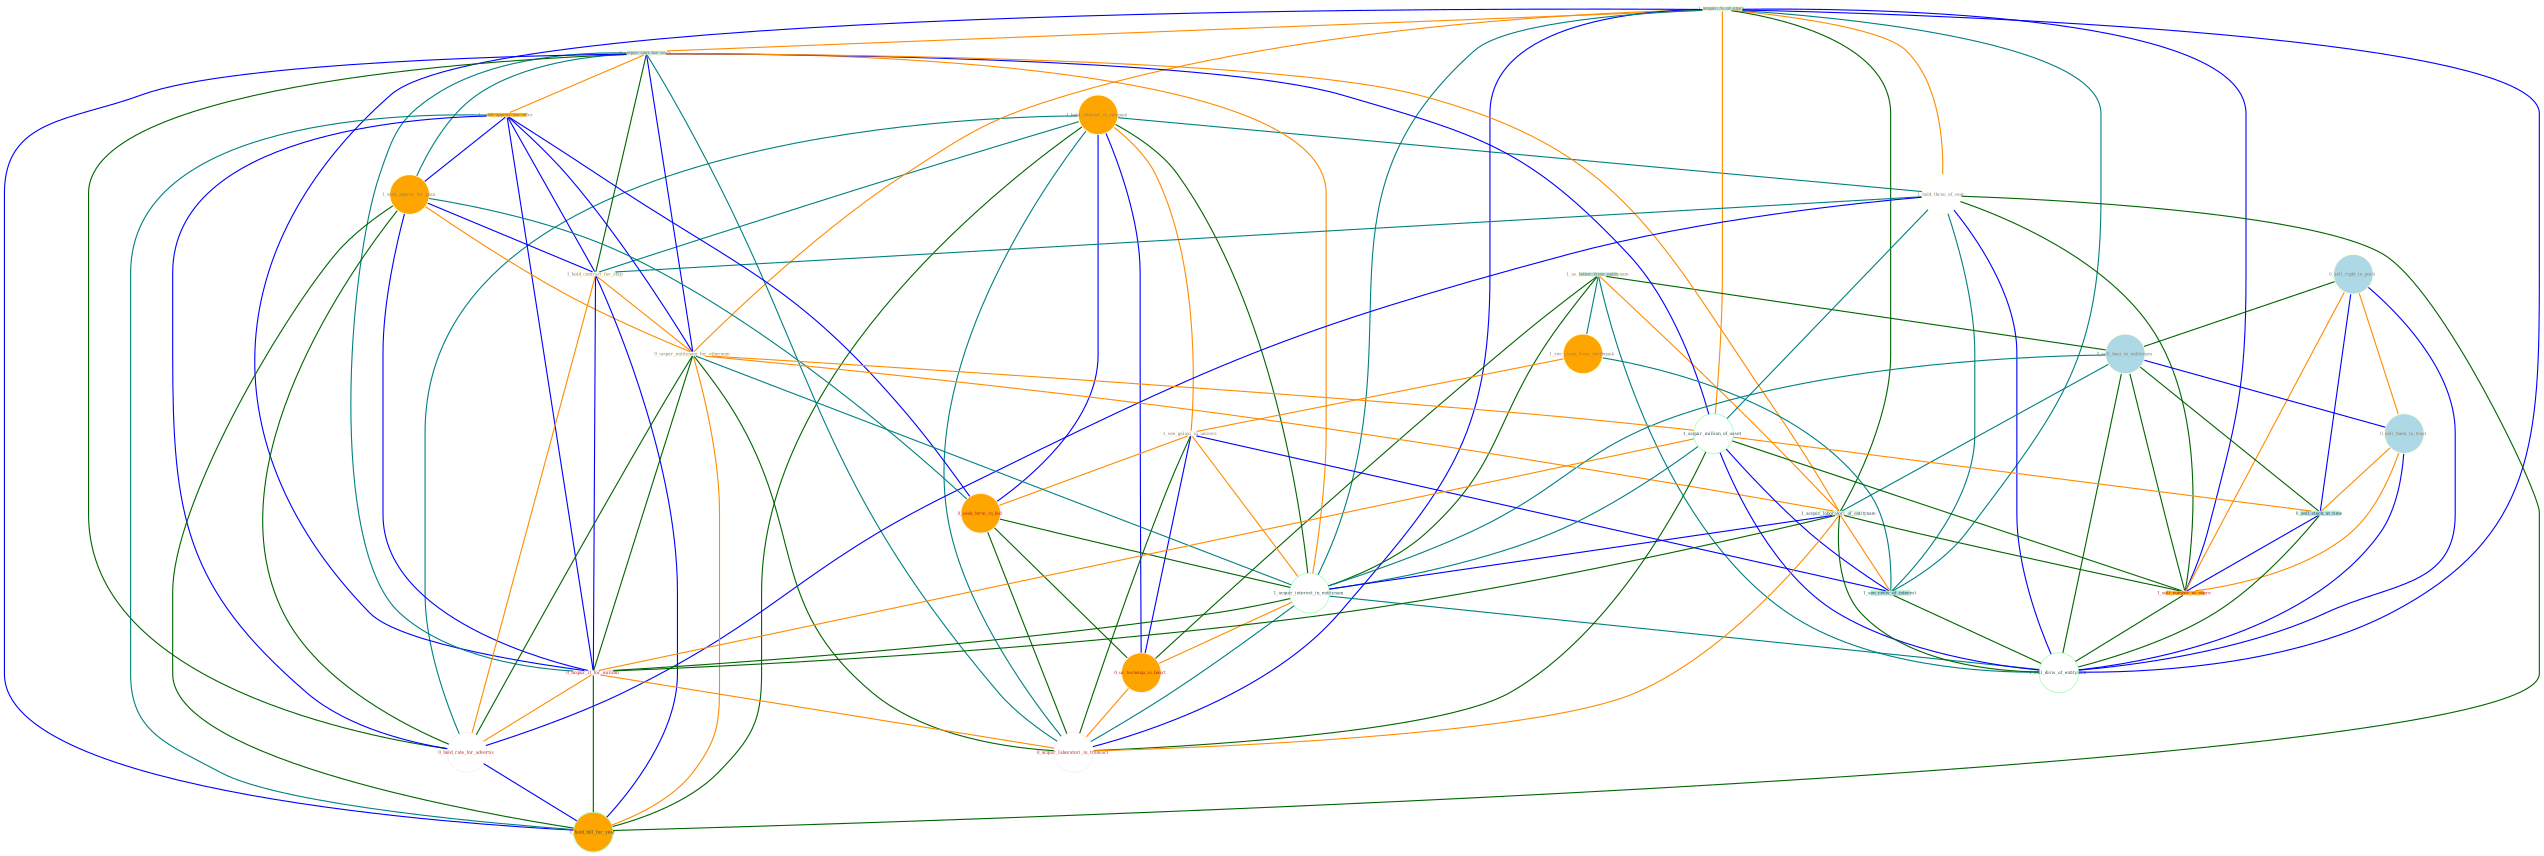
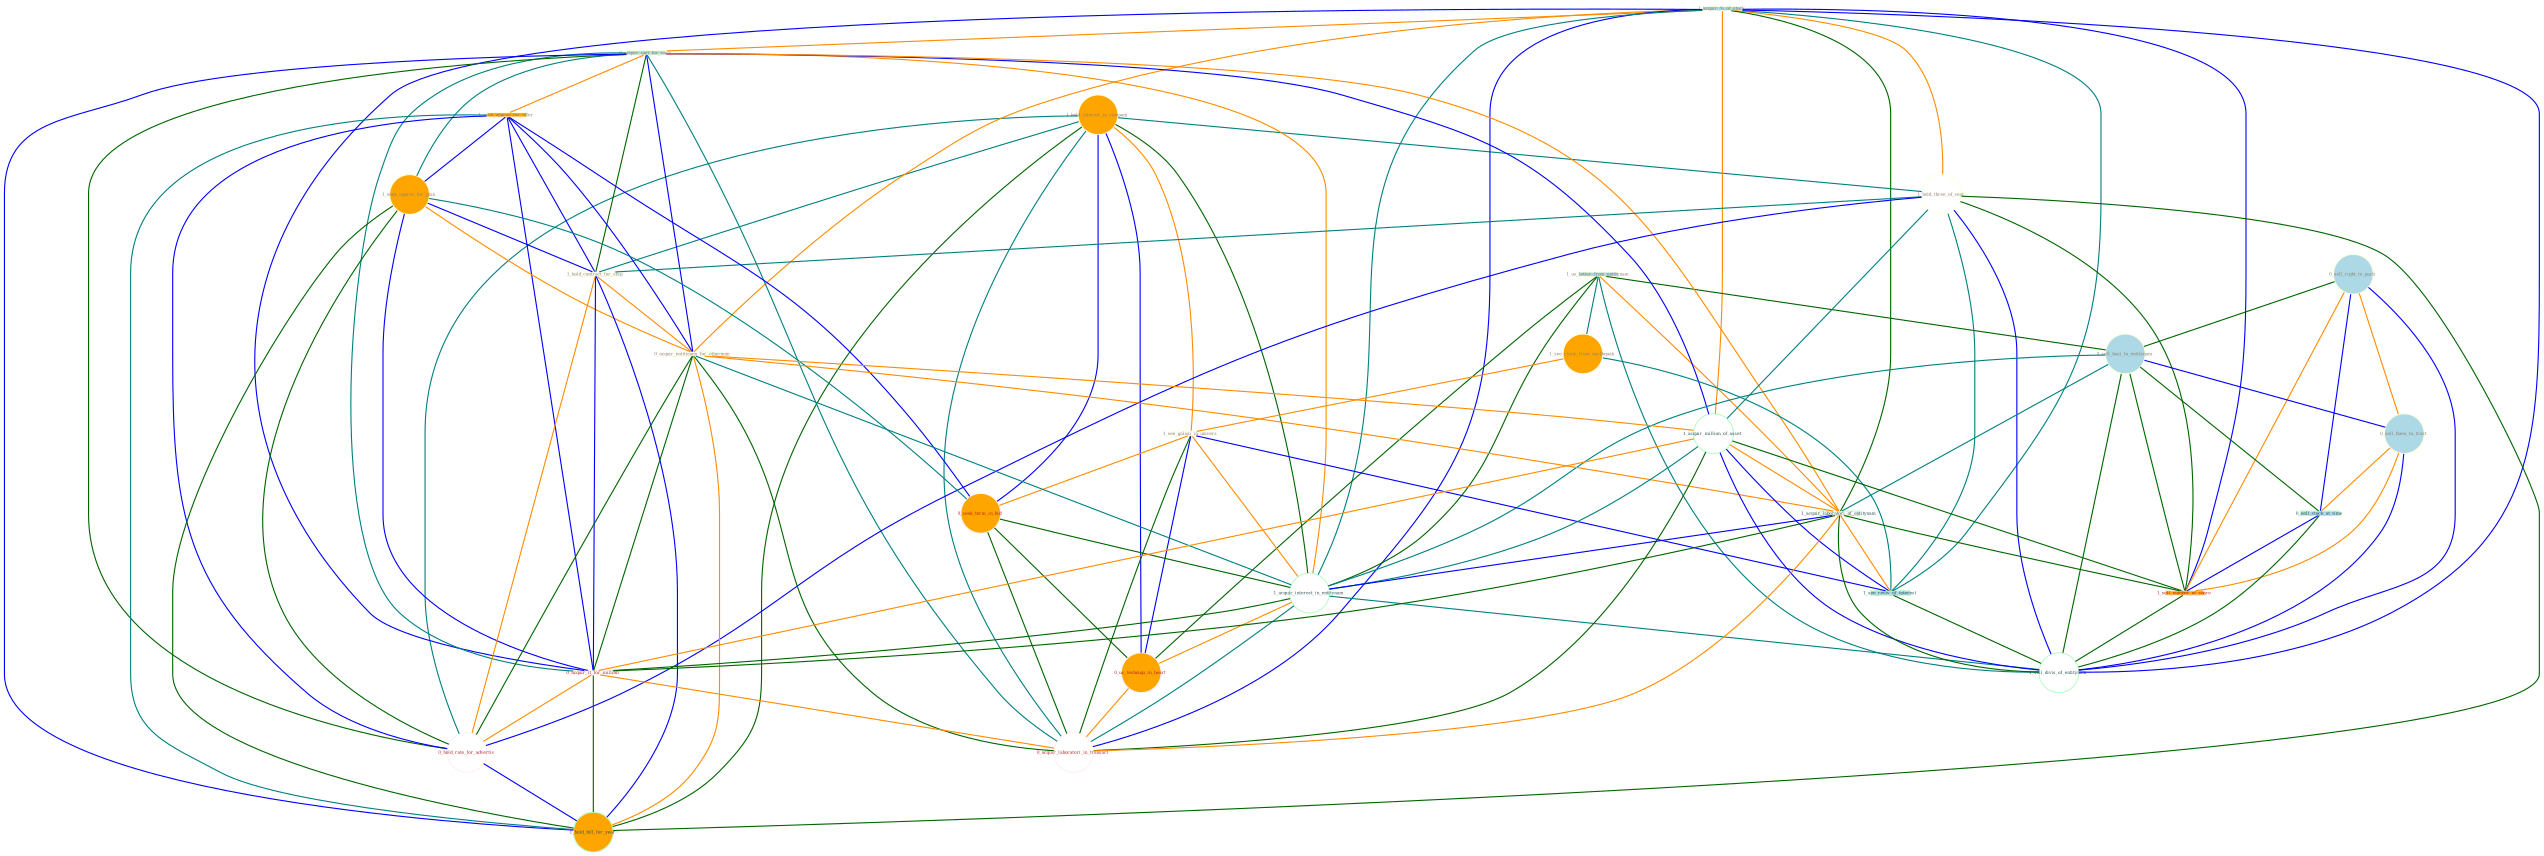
  graph {
    node [color="#ffffe0" fillcolor=white fixedsize=true fontcolor="#8b7d6b" fontsize=4 shape=circle style=filled]
    edge [color=darkgreen w=1]
    "1_hold_interest_in_compani " [fillcolor=orange height=.06 width=.5]
    "1_acquir_%_of_stock " [fillcolor=lightblue height=.06 shape=note width=.5]
    "1_us_letter_from_entitynam " [fillcolor=lightblue height=.06 shape=note width=.5]
    "0_acquir_unit_for_cash " [fillcolor=lightblue height=.06 shape=note width=.5]
    "1_hold_three_of_seat " [height=.06 width=.5]
    "0_sell_right_to_parti " [fillcolor=lightblue height=.06 width=.5]
    "1_see_claim_from_earthquak " [fillcolor=orange height=.06 width=.5]
    "0_sell_busi_to_entitynam " [fillcolor=lightblue height=.06 width=.5]
    "1_seek_approv_for_offer " [fillcolor=orange height=.06 shape=note width=.5]
    "1_see_galaxi_in_univers " [height=.06 shape=note width=.5]
    "1_seek_approv_for_plan " [fillcolor=orange height=.06 width=.5]
    "1_hold_contract_for_ship " [height=.06 shape=note width=.5]
    "0_acquir_entitynam_for_othernum " [height=.06 shape=note width=.5]
    "0_sell_them_to_trust " [fillcolor=lightblue height=.06 width=.5]
    "0_seek_term_in_bid " [color="#fff0f5" fillcolor=orange fontcolor="#b22222" height=.06 width=.5]
    "0_us_techniqu_in_heart " [color="#fff0f5" fillcolor=orange fontcolor="#b22222" height=.06 width=.5]
    "0_acquir_it_for_million " [color="#fff0f5" fontcolor="#b22222" height=.06 shape=note width=.5]
    "0_hold_rate_for_advertis " [color="#fff0f5" fontcolor="#b22222" height=.06 width=.5]
    "0_acquir_laboratori_in_transact " [color="#fff0f5" fontcolor="#b22222" height=.06 width=.5]
    "1_sell_number_of_share " [color="#fff0f5" fillcolor=orange fontcolor="#b22222" height=.06 shape=note width=.5]
    "1_acquir_interest_in_entitynam " [color="#BDFCC9" fontcolor="#2f4f4f" height=.06 width=.5]
    "1_hold_bill_for_year " [color="#BDFCC9" fillcolor=orange fontcolor="#2f4f4f" height=.06 width=.5]
    "1_acquir_million_of_asset " [color="#BDFCC9" fontcolor="#2f4f4f" height=.06 width=.5]
    "1_acquir_laboratori_of_entitynam " [color="#BDFCC9" fontcolor="#2f4f4f" height=.06 shape=note width=.5]
    "1_see_reviv_of_interest " [color="#BDFCC9" fillcolor=lightblue fontcolor="#2f4f4f" height=.06 shape=note width=.5]
    "1_sell_divis_of_entitynam " [color="#BDFCC9" fontcolor="#2f4f4f" height=.06 width=.5]
    "0_sell_stock_at_time " [color="#BDFCC9" fillcolor=lightblue fontcolor="#2f4f4f" height=.06 shape=note width=.5]
    subgraph sub_1 {
      "1_hold_interest_in_compani "
      "1_acquir_%_of_stock "
      "1_us_letter_from_entitynam "
      "0_acquir_unit_for_cash "
      "1_hold_three_of_seat "
      "0_sell_right_to_parti "
      "1_see_claim_from_earthquak "
      "0_sell_busi_to_entitynam "
      "1_seek_approv_for_offer "
      "1_see_galaxi_in_univers "
      "1_seek_approv_for_plan "
      "1_hold_contract_for_ship "
      "0_acquir_entitynam_for_othernum "
      "0_sell_them_to_trust "
    }
    subgraph sub_2 {
      "0_seek_term_in_bid "
      "0_us_techniqu_in_heart "
      "0_acquir_it_for_million "
      "0_hold_rate_for_advertis "
      "0_acquir_laboratori_in_transact "
      "1_sell_number_of_share "
    }
    "1_hold_interest_in_compani " -- "1_hold_three_of_seat " [color=teal]
    "1_hold_interest_in_compani " -- "1_see_galaxi_in_univers " [color=darkorange]
    "1_hold_interest_in_compani " -- "1_hold_contract_for_ship " [color=teal]
    "1_hold_interest_in_compani " -- "0_seek_term_in_bid " [color=blue]
    "1_hold_interest_in_compani " -- "0_us_techniqu_in_heart " [color=blue]
    "1_hold_interest_in_compani " -- "0_hold_rate_for_advertis " [color=teal]
    "1_hold_interest_in_compani " -- "0_acquir_laboratori_in_transact " [color=teal]
    "1_hold_interest_in_compani " -- "1_acquir_interest_in_entitynam " [w=2]
    "1_hold_interest_in_compani " -- "1_hold_bill_for_year "
    "1_acquir_%_of_stock " -- "0_acquir_unit_for_cash " [color=darkorange]
    "1_acquir_%_of_stock " -- "1_hold_three_of_seat " [color=darkorange]
    "1_acquir_%_of_stock " -- "0_acquir_entitynam_for_othernum " [color=darkorange]
    "1_acquir_%_of_stock " -- "0_acquir_it_for_million " [color=blue]
    "1_acquir_%_of_stock " -- "0_acquir_laboratori_in_transact " [color=blue]
    "1_acquir_%_of_stock " -- "1_sell_number_of_share " [color=blue]
    "1_acquir_%_of_stock " -- "1_acquir_interest_in_entitynam " [color=teal]
    "1_acquir_%_of_stock " -- "1_acquir_million_of_asset " [color=darkorange w=2]
    "1_acquir_%_of_stock " -- "1_acquir_laboratori_of_entitynam " [w=2]
    "1_acquir_%_of_stock " -- "1_see_reviv_of_interest " [color=teal]
    "1_acquir_%_of_stock " -- "1_sell_divis_of_entitynam " [color=blue]
    "1_us_letter_from_entitynam " -- "1_see_claim_from_earthquak " [color=teal]
    "1_us_letter_from_entitynam " -- "0_sell_busi_to_entitynam "
    "1_us_letter_from_entitynam " -- "0_us_techniqu_in_heart "
    "1_us_letter_from_entitynam " -- "1_acquir_interest_in_entitynam "
    "1_us_letter_from_entitynam " -- "1_acquir_laboratori_of_entitynam " [color=darkorange]
    "1_us_letter_from_entitynam " -- "1_sell_divis_of_entitynam " [color=teal]
    "0_acquir_unit_for_cash " -- "1_seek_approv_for_offer " [color=darkorange]
    "0_acquir_unit_for_cash " -- "1_seek_approv_for_plan " [color=teal]
    "0_acquir_unit_for_cash " -- "1_hold_contract_for_ship "
    "0_acquir_unit_for_cash " -- "0_acquir_entitynam_for_othernum " [color=blue w=2]
    "0_acquir_unit_for_cash " -- "0_acquir_it_for_million " [color=teal w=2]
    "0_acquir_unit_for_cash " -- "0_hold_rate_for_advertis "
    "0_acquir_unit_for_cash " -- "0_acquir_laboratori_in_transact " [color=teal]
    "0_acquir_unit_for_cash " -- "1_acquir_interest_in_entitynam " [color=darkorange]
    "0_acquir_unit_for_cash " -- "1_hold_bill_for_year " [color=blue]
    "0_acquir_unit_for_cash " -- "1_acquir_million_of_asset " [color=blue]
    "0_acquir_unit_for_cash " -- "1_acquir_laboratori_of_entitynam " [color=darkorange]
    "1_hold_three_of_seat " -- "1_hold_contract_for_ship " [color=teal]
    "1_hold_three_of_seat " -- "0_hold_rate_for_advertis " [color=blue]
    "1_hold_three_of_seat " -- "1_sell_number_of_share "
    "1_hold_three_of_seat " -- "1_hold_bill_for_year "
    "1_hold_three_of_seat " -- "1_acquir_million_of_asset " [color=teal]
    "1_hold_three_of_seat " -- "1_see_reviv_of_interest " [color=teal]
    "1_hold_three_of_seat " -- "1_sell_divis_of_entitynam " [color=blue]
    "0_sell_right_to_parti " -- "0_sell_busi_to_entitynam " [w=2]
    "0_sell_right_to_parti " -- "0_sell_them_to_trust " [color=darkorange w=2]
    "0_sell_right_to_parti " -- "1_sell_number_of_share " [color=darkorange]
    "0_sell_right_to_parti " -- "1_sell_divis_of_entitynam " [color=blue]
    "0_sell_right_to_parti " -- "0_sell_stock_at_time " [color=blue]
    "1_see_claim_from_earthquak " -- "1_see_galaxi_in_univers " [color=darkorange]
    "1_see_claim_from_earthquak " -- "1_see_reviv_of_interest " [color=teal]
    "0_sell_busi_to_entitynam " -- "0_sell_them_to_trust " [color=blue w=2]
    "0_sell_busi_to_entitynam " -- "1_sell_number_of_share "
    "0_sell_busi_to_entitynam " -- "1_acquir_interest_in_entitynam " [color=teal]
    "0_sell_busi_to_entitynam " -- "1_acquir_laboratori_of_entitynam " [color=teal]
    "0_sell_busi_to_entitynam " -- "1_sell_divis_of_entitynam " [w=2]
    "0_sell_busi_to_entitynam " -- "0_sell_stock_at_time "
    "1_seek_approv_for_offer " -- "1_seek_approv_for_plan " [color=blue w=3]
    "1_seek_approv_for_offer " -- "1_hold_contract_for_ship " [color=blue]
    "1_seek_approv_for_offer " -- "0_acquir_entitynam_for_othernum " [color=blue]
    "1_seek_approv_for_offer " -- "0_seek_term_in_bid " [color=blue]
    "1_seek_approv_for_offer " -- "0_acquir_it_for_million " [color=blue]
    "1_seek_approv_for_offer " -- "0_hold_rate_for_advertis " [color=blue]
    "1_seek_approv_for_offer " -- "1_hold_bill_for_year " [color=teal]
    "1_see_galaxi_in_univers " -- "0_seek_term_in_bid " [color=darkorange]
    "1_see_galaxi_in_univers " -- "0_us_techniqu_in_heart " [color=blue]
    "1_see_galaxi_in_univers " -- "0_acquir_laboratori_in_transact "
    "1_see_galaxi_in_univers " -- "1_acquir_interest_in_entitynam " [color=darkorange]
    "1_see_galaxi_in_univers " -- "1_see_reviv_of_interest " [color=blue]
    "1_seek_approv_for_plan " -- "1_hold_contract_for_ship " [color=blue]
    "1_seek_approv_for_plan " -- "0_acquir_entitynam_for_othernum " [color=darkorange]
    "1_seek_approv_for_plan " -- "0_seek_term_in_bid " [color=teal]
    "1_seek_approv_for_plan " -- "0_acquir_it_for_million " [color=blue]
    "1_seek_approv_for_plan " -- "0_hold_rate_for_advertis "
    "1_seek_approv_for_plan " -- "1_hold_bill_for_year "
    "1_hold_contract_for_ship " -- "0_acquir_entitynam_for_othernum " [color=darkorange]
    "1_hold_contract_for_ship " -- "0_acquir_it_for_million " [color=blue]
    "1_hold_contract_for_ship " -- "0_hold_rate_for_advertis " [color=darkorange w=2]
    "1_hold_contract_for_ship " -- "1_hold_bill_for_year " [color=blue w=2]
    "0_acquir_entitynam_for_othernum " -- "0_acquir_it_for_million " [w=2]
    "0_acquir_entitynam_for_othernum " -- "0_hold_rate_for_advertis "
    "0_acquir_entitynam_for_othernum " -- "0_acquir_laboratori_in_transact "
    "0_acquir_entitynam_for_othernum " -- "1_acquir_interest_in_entitynam " [color=teal]
    "0_acquir_entitynam_for_othernum " -- "1_hold_bill_for_year " [color=darkorange]
    "0_acquir_entitynam_for_othernum " -- "1_acquir_million_of_asset " [color=darkorange]
    "0_acquir_entitynam_for_othernum " -- "1_acquir_laboratori_of_entitynam " [color=darkorange]
    "0_sell_them_to_trust " -- "1_sell_number_of_share " [color=darkorange]
    "0_sell_them_to_trust " -- "1_sell_divis_of_entitynam " [color=blue]
    "0_sell_them_to_trust " -- "0_sell_stock_at_time " [color=darkorange]
    "0_seek_term_in_bid " -- "0_us_techniqu_in_heart "
    "0_seek_term_in_bid " -- "0_acquir_laboratori_in_transact "
    "0_seek_term_in_bid " -- "1_acquir_interest_in_entitynam "
    "0_us_techniqu_in_heart " -- "0_acquir_laboratori_in_transact " [color=darkorange]
    "0_acquir_it_for_million " -- "0_hold_rate_for_advertis " [color=darkorange]
    "0_acquir_it_for_million " -- "0_acquir_laboratori_in_transact " [color=darkorange]
    "0_acquir_it_for_million " -- "1_hold_bill_for_year "
    "0_hold_rate_for_advertis " -- "1_hold_bill_for_year " [color=blue w=2]
    "1_sell_number_of_share " -- "1_sell_divis_of_entitynam " [w=2]
    "1_acquir_interest_in_entitynam " -- "0_us_techniqu_in_heart " [color=darkorange]
    "1_acquir_interest_in_entitynam " -- "0_acquir_it_for_million "
    "1_acquir_interest_in_entitynam " -- "0_acquir_laboratori_in_transact " [color=teal w=2]
    "1_acquir_interest_in_entitynam " -- "1_sell_divis_of_entitynam " [color=teal]
    "1_acquir_million_of_asset " -- "0_acquir_it_for_million " [color=darkorange]
    "1_acquir_million_of_asset " -- "0_acquir_laboratori_in_transact "
    "1_acquir_million_of_asset " -- "1_sell_number_of_share "
    "1_acquir_million_of_asset " -- "1_acquir_interest_in_entitynam " [color=teal]
-   "1_acquir_million_of_asset " -- "0_sell_stock_at_time " [color=darkorange w=2]
+   "1_acquir_million_of_asset " -- "1_acquir_laboratori_of_entitynam " [color=darkorange w=2]
    "1_acquir_million_of_asset " -- "1_see_reviv_of_interest " [color=blue]
    "1_acquir_million_of_asset " -- "1_sell_divis_of_entitynam " [color=blue]
    "1_acquir_laboratori_of_entitynam " -- "0_acquir_it_for_million "
    "1_acquir_laboratori_of_entitynam " -- "0_acquir_laboratori_in_transact " [color=darkorange w=2]
    "1_acquir_laboratori_of_entitynam " -- "1_sell_number_of_share "
    "1_acquir_laboratori_of_entitynam " -- "1_acquir_interest_in_entitynam " [color=blue w=2]
    "1_acquir_laboratori_of_entitynam " -- "1_see_reviv_of_interest " [color=darkorange]
    "1_acquir_laboratori_of_entitynam " -- "1_sell_divis_of_entitynam " [w=2]
    "1_see_reviv_of_interest " -- "1_sell_divis_of_entitynam "
    "0_sell_stock_at_time " -- "1_sell_number_of_share " [color=blue]
    "0_sell_stock_at_time " -- "1_sell_divis_of_entitynam "
  }
